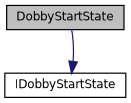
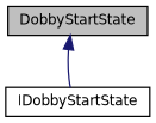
  digraph {
    node [color=black fontname=Helvetica fontsize=10 shape=record style=filled]
    n1 [fillcolor=grey75 fontcolor=black height=0.2 label=DobbyStartState width=0.4]
    n2 [fillcolor=white height=0.2 label=IDobbyStartState width=0.4]
-   n2 -> n1 [color=midnightblue dir=back fontname=Helvetica fontsize=10 labelfontname=Helvetica labelfontsize=10 style=solid]
+   n1 -> n2 [color=midnightblue dir=back fontname=Helvetica fontsize=10 labelfontname=Helvetica labelfontsize=10 style=solid]
  }
